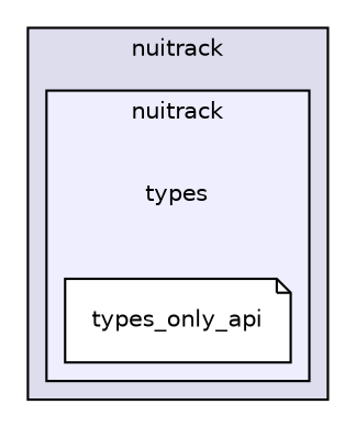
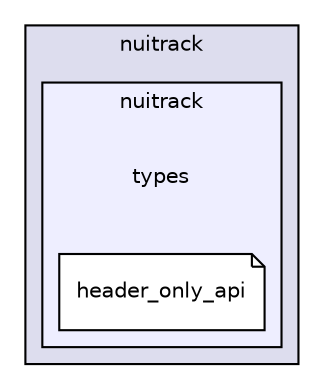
  digraph {
    compound=true
    rankdir=LR
    node [fontname=Helvetica fontsize=10]
    n1 [label=types shape=plaintext]
-   n2 [color=black fillcolor=white label=types_only_api shape=note style=filled]
+   n2 [color=black fillcolor=white label=header_only_api shape=note style=filled]
    subgraph cluster_1 {
      bgcolor="#ddddee"
      fontname=Helvetica
      fontsize=10
      label=nuitrack
      pencolor=black
      subgraph cluster_2 {
        bgcolor="#eeeeff"
        fontname=Helvetica
        fontsize=10
        pencolor=black
        n1
        n2
      }
    }
  }
